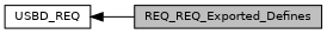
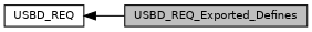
  digraph {
    rankdir=LR
    node [color=black fontname=Helvetica fontsize=10 shape=record style=filled]
-   n1 [fillcolor=grey75 fontcolor=black height=0.2 label=REQ_REQ_Exported_Defines width=0.4]
+   n1 [fillcolor=grey75 fontcolor=black height=0.2 label=USBD_REQ_Exported_Defines width=0.4]
    n2 [fillcolor=white height=0.2 label=USBD_REQ width=0.4]
    n2 -> n1 [dir=back fontname=Helvetica fontsize=10 labelfontname=Helvetica labelfontsize=10 shape=plaintext style=solid]
  }
